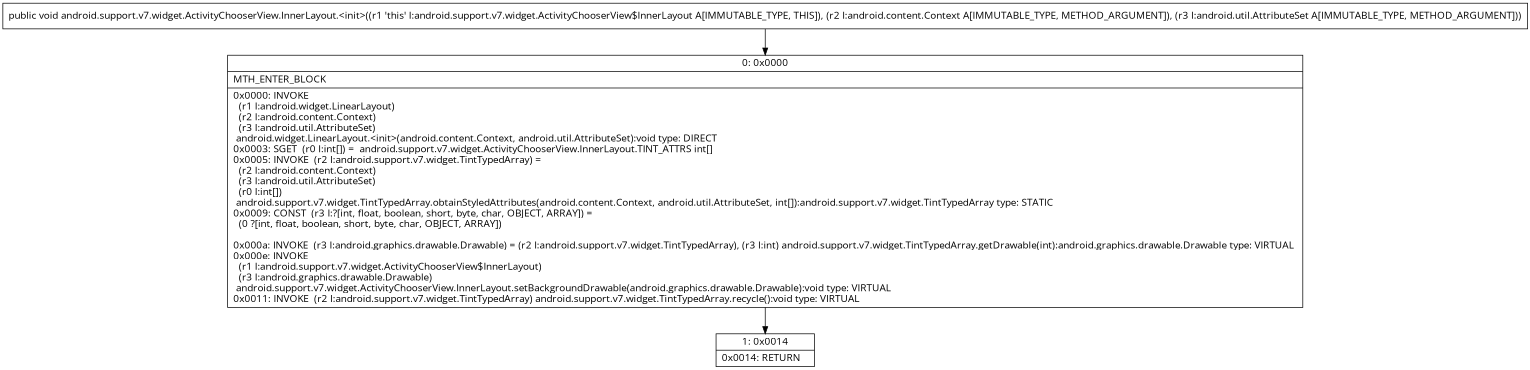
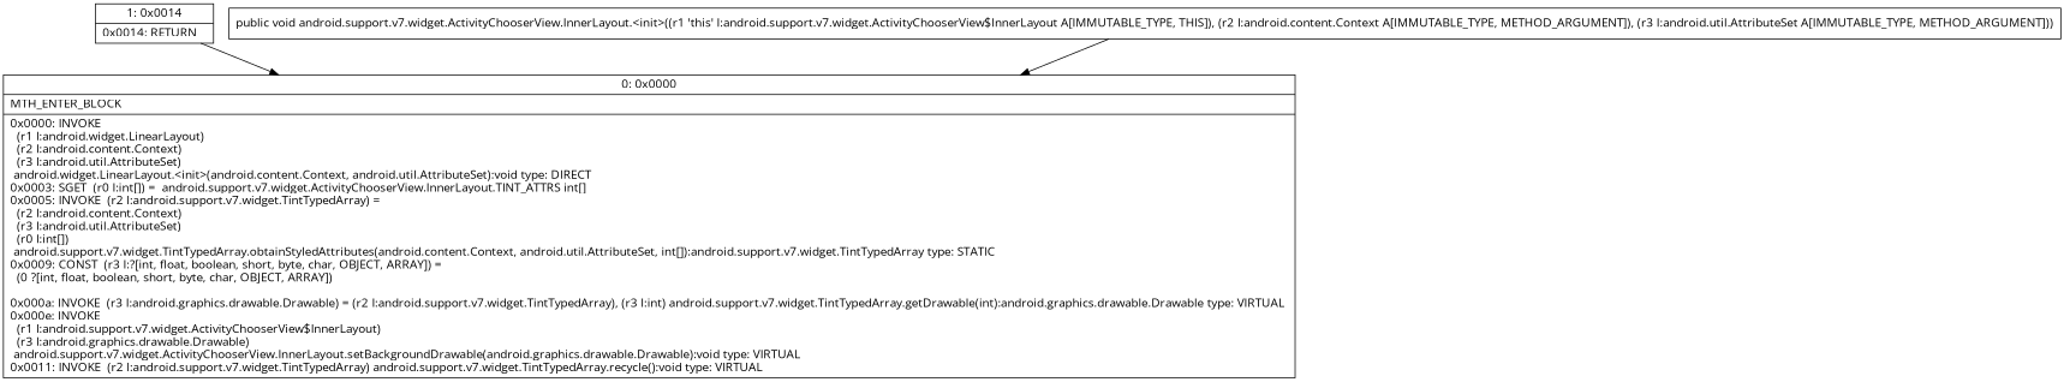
  digraph {
    fontname="Open Sans"
    node [shape=record fontname="Open Sans"]
    edge [fontname="Open Sans"]
    n1 [label="{0\:\ 0x0000|MTH_ENTER_BLOCK\l|0x0000: INVOKE  \l  (r1 I:android.widget.LinearLayout)\l  (r2 I:android.content.Context)\l  (r3 I:android.util.AttributeSet)\l android.widget.LinearLayout.\<init\>(android.content.Context, android.util.AttributeSet):void type: DIRECT \l0x0003: SGET  (r0 I:int[]) =  android.support.v7.widget.ActivityChooserView.InnerLayout.TINT_ATTRS int[] \l0x0005: INVOKE  (r2 I:android.support.v7.widget.TintTypedArray) = \l  (r2 I:android.content.Context)\l  (r3 I:android.util.AttributeSet)\l  (r0 I:int[])\l android.support.v7.widget.TintTypedArray.obtainStyledAttributes(android.content.Context, android.util.AttributeSet, int[]):android.support.v7.widget.TintTypedArray type: STATIC \l0x0009: CONST  (r3 I:?[int, float, boolean, short, byte, char, OBJECT, ARRAY]) = \l  (0 ?[int, float, boolean, short, byte, char, OBJECT, ARRAY])\l \l0x000a: INVOKE  (r3 I:android.graphics.drawable.Drawable) = (r2 I:android.support.v7.widget.TintTypedArray), (r3 I:int) android.support.v7.widget.TintTypedArray.getDrawable(int):android.graphics.drawable.Drawable type: VIRTUAL \l0x000e: INVOKE  \l  (r1 I:android.support.v7.widget.ActivityChooserView$InnerLayout)\l  (r3 I:android.graphics.drawable.Drawable)\l android.support.v7.widget.ActivityChooserView.InnerLayout.setBackgroundDrawable(android.graphics.drawable.Drawable):void type: VIRTUAL \l0x0011: INVOKE  (r2 I:android.support.v7.widget.TintTypedArray) android.support.v7.widget.TintTypedArray.recycle():void type: VIRTUAL \l}"]
    n2 [label="{1\:\ 0x0014|0x0014: RETURN   \l}"]
    n3 [label="{public void android.support.v7.widget.ActivityChooserView.InnerLayout.\<init\>((r1 'this' I:android.support.v7.widget.ActivityChooserView$InnerLayout A[IMMUTABLE_TYPE, THIS]), (r2 I:android.content.Context A[IMMUTABLE_TYPE, METHOD_ARGUMENT]), (r3 I:android.util.AttributeSet A[IMMUTABLE_TYPE, METHOD_ARGUMENT])) }"]
-   n1 -> n2
+   n2 -> n1
    n3 -> n1
  }
